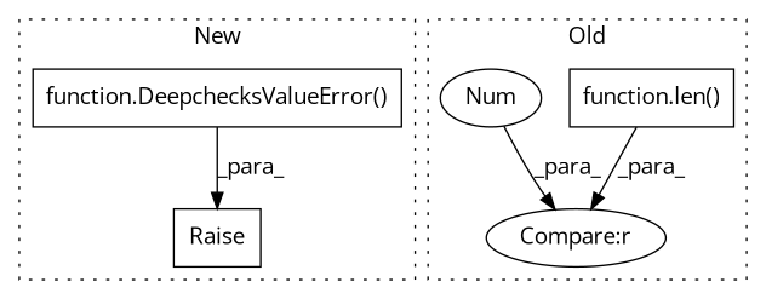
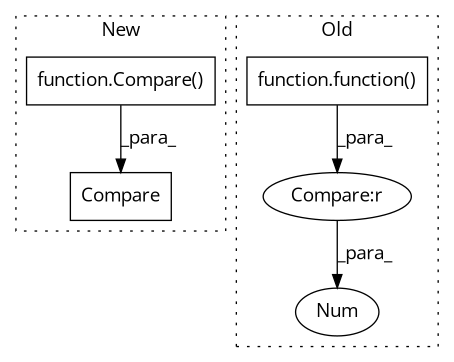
  digraph {
    fontname="Open Sans"
    node [a=75 fontname="Open Sans" shape=box]
    edge [fontname="Open Sans"]
-   n1 [l="21,1" label="function.DeepchecksValueError()" s="3654,3800"]
-   n2 [a=91 l=6 label=Raise s=3648]
-   n3 [l="4,1" label="function.len()" s="3748,3757"]
+   n1 [l="21,1" label="function.Compare()" s="3654,3800"]
+   n2 [a=91 l=6 label=Compare s=3648]
+   n3 [l="4,1" label="function.function()" s="3748,3757"]
    n4 [a=40 l=15 label="Compare:r" s=3748 shape=ellipse]
    n5 [a=76 l=1 label=Num s=3762 shape=ellipse]
    subgraph cluster_1 {
      label=New
      style=dotted
      n1
      n2
    }
    subgraph cluster_2 {
      label=Old
      style=dotted
      n3
      n4
      n5
    }
    n1 -> n2 [label=_para_]
    n3 -> n4 [label=_para_]
-   n5 -> n4 [label=_para_]
+   n4 -> n5 [label=_para_]
  }
